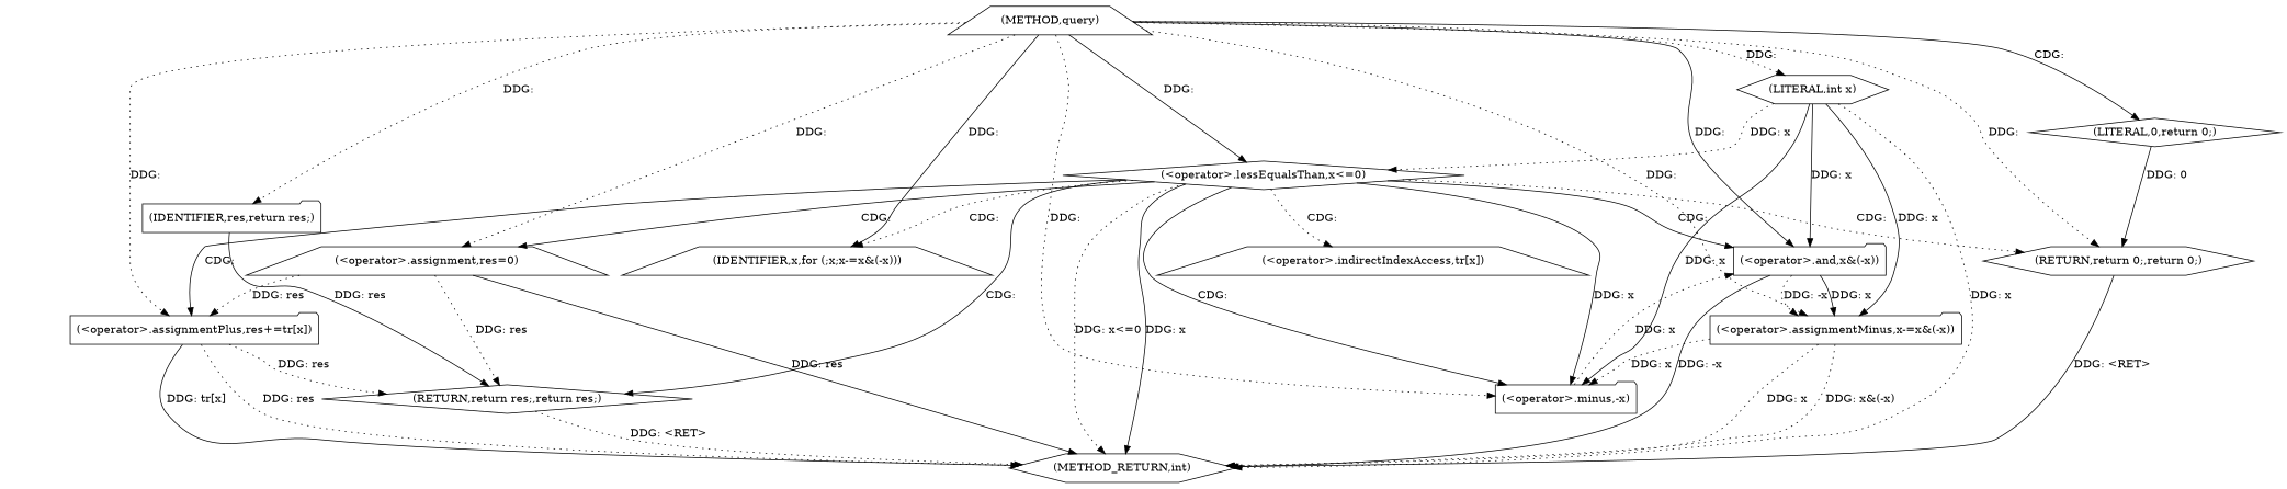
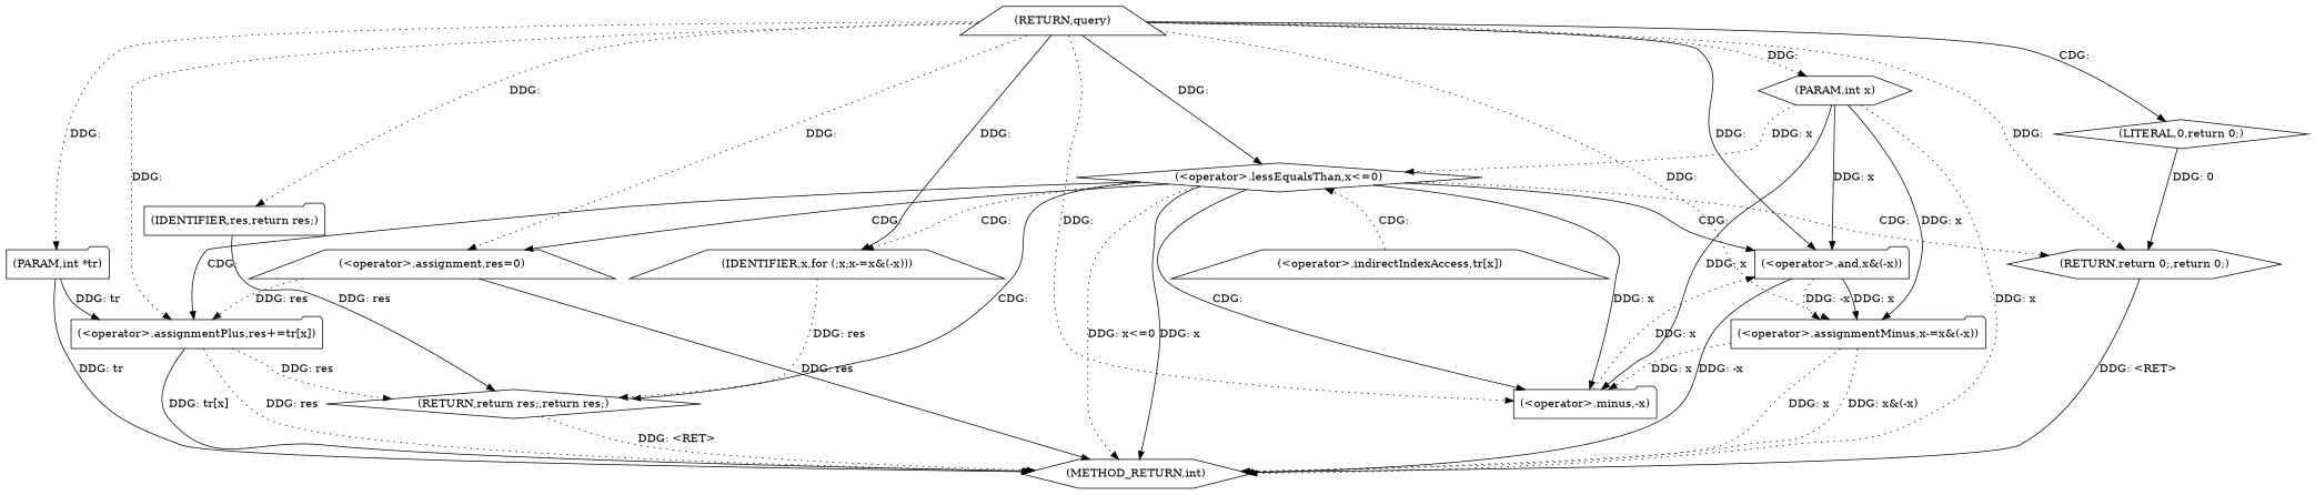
  digraph {
    node [shape=folder]
    edge [style=dotted]
-   n1 [label="(METHOD,query)" shape=trapezium]
-   n2 [label="(LITERAL,int x)" shape=hexagon]
+   n1 [label="(RETURN,query)" shape=trapezium]
+   n2 [label="(PARAM,int x)" shape=hexagon]
+   n3 [label="(PARAM,int *tr)"]
    n4 [label="(<operator>.assignment,res=0)" shape=trapezium]
    n5 [label="(<operator>.lessEqualsThan,x<=0)" shape=diamond]
    n6 [label="(RETURN,return 0;,return 0;)" shape=hexagon]
    n7 [label="(IDENTIFIER,x,for (;x;x-=x&(-x)))" shape=trapezium]
    n8 [label="(<operator>.assignmentMinus,x-=x&(-x))"]
    n9 [label="(<operator>.assignmentPlus,res+=tr[x])"]
    n10 [label="(IDENTIFIER,res,return res;)"]
    n11 [label="(LITERAL,0,return 0;)" shape=diamond]
    n12 [label="(<operator>.and,x&(-x))"]
    n13 [label="(<operator>.minus,-x)"]
    n14 [label="(METHOD_RETURN,int)" shape=hexagon]
    n15 [label="(RETURN,return res;,return res;)" shape=diamond]
    n16 [label="(<operator>.indirectIndexAccess,tr[x])" shape=trapezium]
    n1 -> n2 [label="DDG: "]
+   n1 -> n3 [label="DDG: "]
    n1 -> n4 [label="DDG: "]
    n1 -> n5 [label="DDG: " style=solid]
    n1 -> n6 [label="DDG: "]
    n1 -> n7 [label="DDG: " style=solid]
    n1 -> n8 [label="DDG: "]
    n1 -> n9 [label="DDG: "]
    n1 -> n10 [label="DDG: "]
    n1 -> n11 [label="CDG: " style=solid]
    n1 -> n12 [label="DDG: " style=solid]
    n1 -> n13 [label="DDG: "]
    n2 -> n5 [label="DDG: x"]
    n2 -> n8 [label="DDG: x" style=solid]
    n2 -> n12 [label="DDG: x" style=solid]
    n2 -> n13 [label="DDG: x" style=solid]
    n2 -> n14 [label="DDG: x"]
+   n3 -> n9 [label="DDG: tr" style=solid]
+   n3 -> n14 [label="DDG: tr" style=solid]
    n4 -> n9 [label="DDG: res"]
    n4 -> n14 [label="DDG: res" style=solid]
-   n4 -> n15 [label="DDG: res"]
+   n7 -> n15 [label="DDG: res"]
    n5 -> n4 [label="CDG: " style=solid]
    n5 -> n6 [label="CDG: "]
    n5 -> n7 [label="CDG: "]
    n5 -> n9 [label="CDG: " style=solid]
    n5 -> n12 [label="CDG: " style=solid]
    n5 -> n13 [label="DDG: x" style=solid]
    n5 -> n13 [label="CDG: " style=solid]
    n5 -> n14 [label="DDG: x" style=solid]
    n5 -> n14 [label="DDG: x<=0"]
    n5 -> n15 [label="CDG: " style=solid]
-   n5 -> n16 [label="CDG: "]
+   n16 -> n5 [label="CDG: "]
    n6 -> n14 [label="DDG: <RET>" style=solid]
    n8 -> n13 [label="DDG: x"]
    n8 -> n14 [label="DDG: x"]
    n8 -> n14 [label="DDG: x&(-x)"]
    n9 -> n14 [label="DDG: res"]
    n9 -> n14 [label="DDG: tr[x]" style=solid]
    n9 -> n15 [label="DDG: res"]
    n10 -> n15 [label="DDG: res" style=solid]
    n11 -> n6 [label="DDG: 0" style=solid]
    n12 -> n8 [label="DDG: -x"]
    n12 -> n8 [label="DDG: x" style=solid]
    n12 -> n14 [label="DDG: -x" style=solid]
    n13 -> n12 [label="DDG: x"]
    n15 -> n14 [label="DDG: <RET>"]
  }
